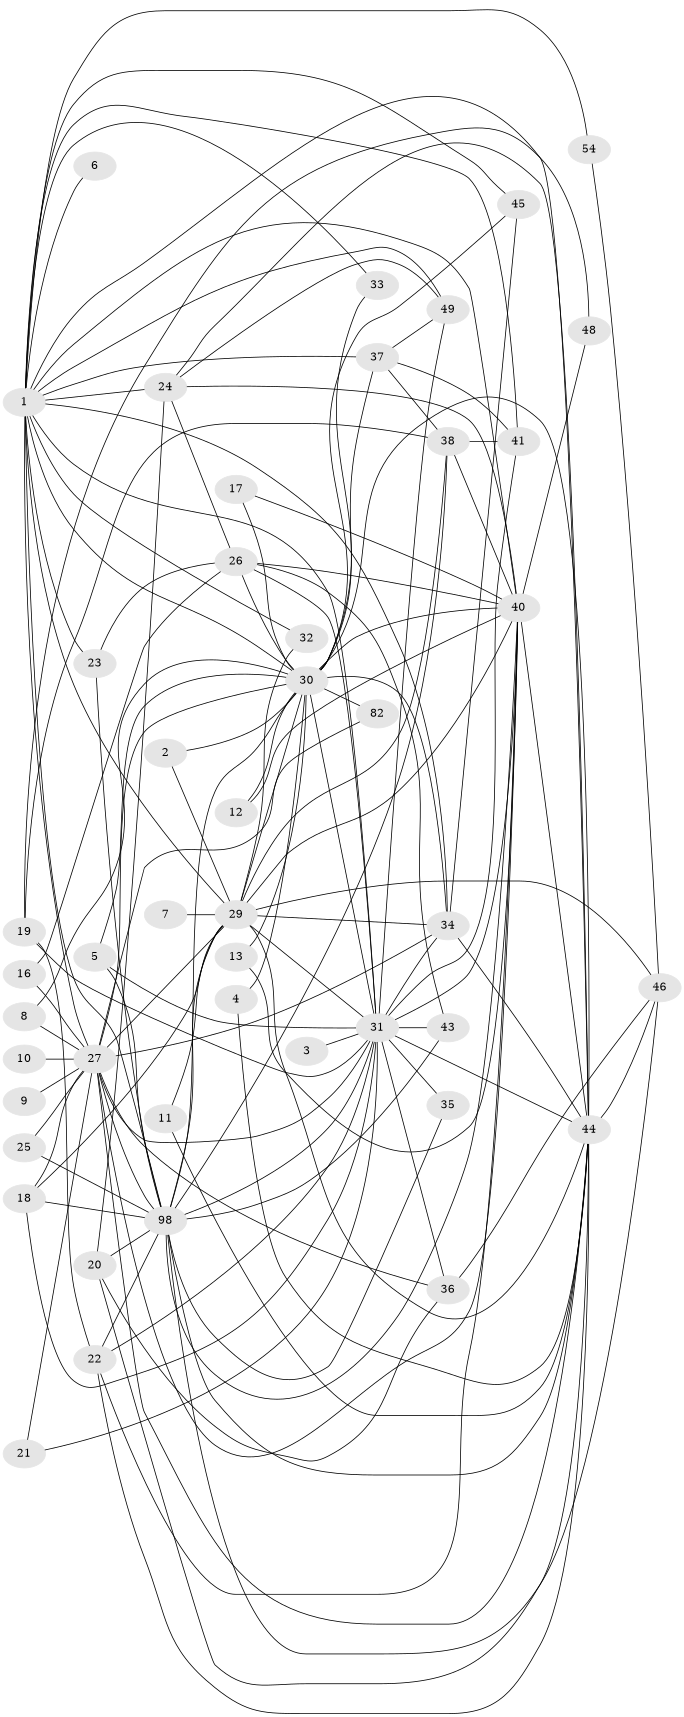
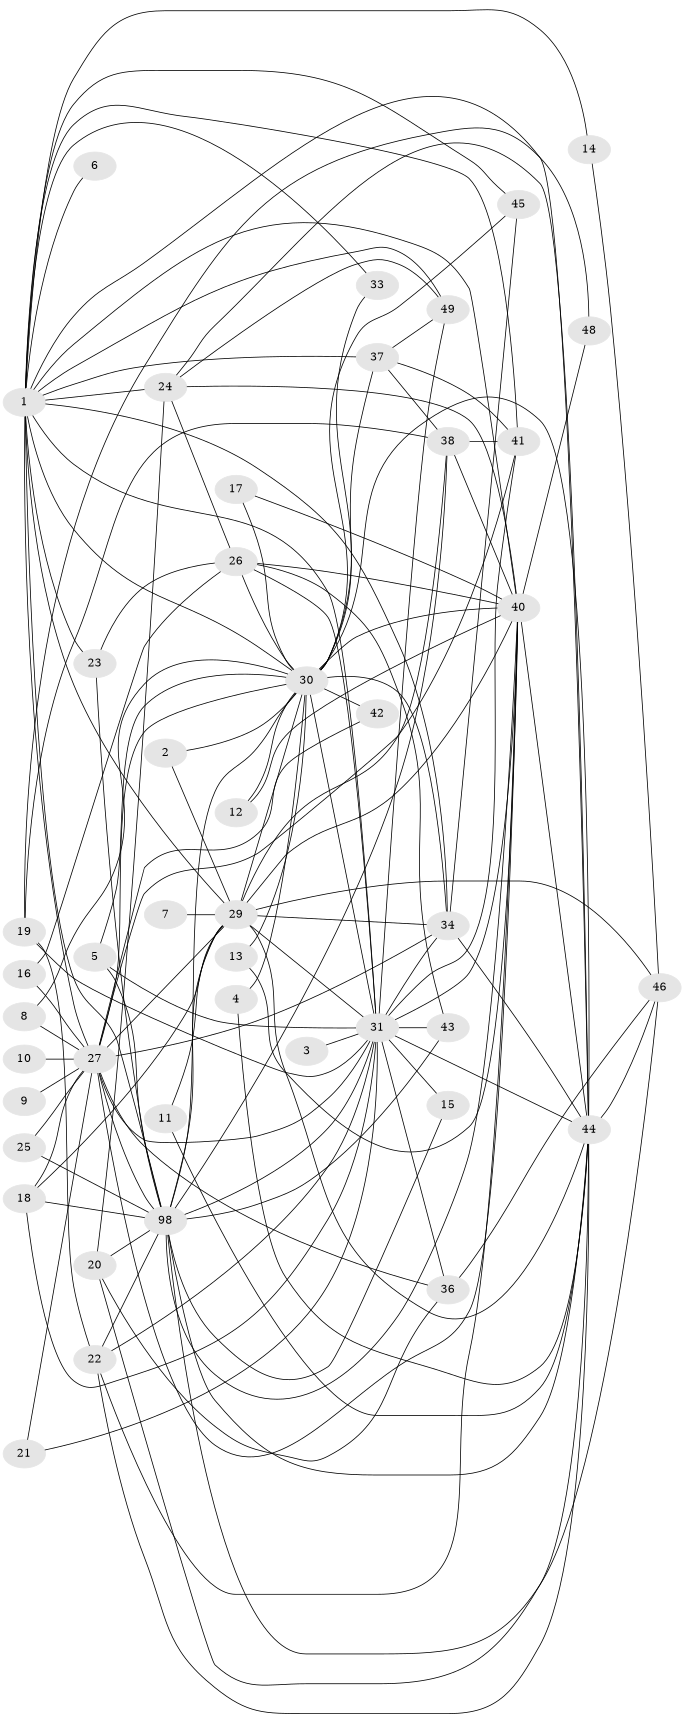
  graph {
    rankdir=LR
    node [color=gray90 style=filled]
    edge [weight=1.0]
    1
    6
-   14 [label=54]
+   14
    23
    24
    27
    n7 [label=98]
    29
    30
    31
-   32
    33
    34
    37
    n15 [label=49]
    40
    41
    44
    45
    46
    26
    36
-   42 [label=82]
+   42
    38
    43
-   35
+   35 [label=15]
    48
    2
    3
    4
    5
    7
    8
    9
    10
    11
    12
    13
    16
    17
    18
    19
    22
    20
    21
    25
    1 -- 6 [weight=2.0]
    1 -- 14
    1 -- 23
    1 -- 24
    1 -- 27 [weight=3.0]
    1 -- n7 [weight=4.0]
    1 -- 29 [weight=3.0]
    1 -- 30 [weight=2.0]
    1 -- 31 [weight=2.0]
-   1 -- 32
    1 -- 33
    1 -- 34
    1 -- 37
    1 -- n15
    1 -- 40 [weight=4.0]
    1 -- 41 [weight=2.0]
    1 -- 44 [weight=2.0]
    1 -- 45 [weight=2.0]
    14 -- 46
    23 -- n7
    23 -- 26
    24 -- n15
    24 -- 40
    24 -- 44
    24 -- 26
    27 -- n7 [weight=2.0]
    27 -- 29 [weight=2.0]
    27 -- 30
    27 -- 31
    27 -- 34
    27 -- 40
-   27 -- 44
+   27 -- 41
    27 -- 36
    27 -- 42
    n7 -- 29 [weight=2.0]
    n7 -- 30 [weight=3.0]
    n7 -- 31 [weight=2.0]
    n7 -- 40 [weight=2.0]
    n7 -- 44 [weight=2.0]
    n7 -- 46
    n7 -- 38
    n7 -- 43
    n7 -- 35
    29 -- 30
    29 -- 31
-   29 -- 32
    29 -- 34
    29 -- 40
    29 -- 44
    29 -- 46 [weight=2.0]
    29 -- 38
    30 -- 31 [weight=2.0]
    30 -- 33
    30 -- 34
    30 -- 37 [weight=2.0]
    30 -- 40
    30 -- 44
    30 -- 45
    30 -- 42
    31 -- 34
    31 -- n15
    31 -- 40 [weight=2.0]
    31 -- 41
    31 -- 44
    31 -- 36
    31 -- 43 [weight=2.0]
    31 -- 35
    34 -- 44 [weight=2.0]
    34 -- 45
    37 -- n15
    37 -- 41
    37 -- 38 [weight=2.0]
    40 -- 44
    40 -- 48
    44 -- 46
    26 -- 30
    26 -- 31
    26 -- 40
    26 -- 43
    36 -- 46
    38 -- 40
    38 -- 41 [weight=2.0]
    2 -- 29
    2 -- 30
    3 -- 31
    4 -- 30
    4 -- 44
    5 -- n7
    5 -- 30
    5 -- 31
    7 -- 29
    8 -- 27
    8 -- 30
    9 -- 27
    10 -- 27
    11 -- 29
    11 -- 44
    12 -- 30
    12 -- 40
    13 -- 30 [weight=2.0]
    13 -- 40
    16 -- 27
    16 -- 26
    17 -- 30
    17 -- 40
    18 -- 27
    18 -- n7
    18 -- 29
    18 -- 31
    19 -- 31 [weight=2.0]
    19 -- 38
    19 -- 48
    19 -- 22
    22 -- n7 [weight=2.0]
    22 -- 31
    22 -- 40
    22 -- 44
    20 -- 24
    20 -- n7
    20 -- 44
    20 -- 36
    21 -- 27
    21 -- 31
    25 -- 27
    25 -- n7
  }
